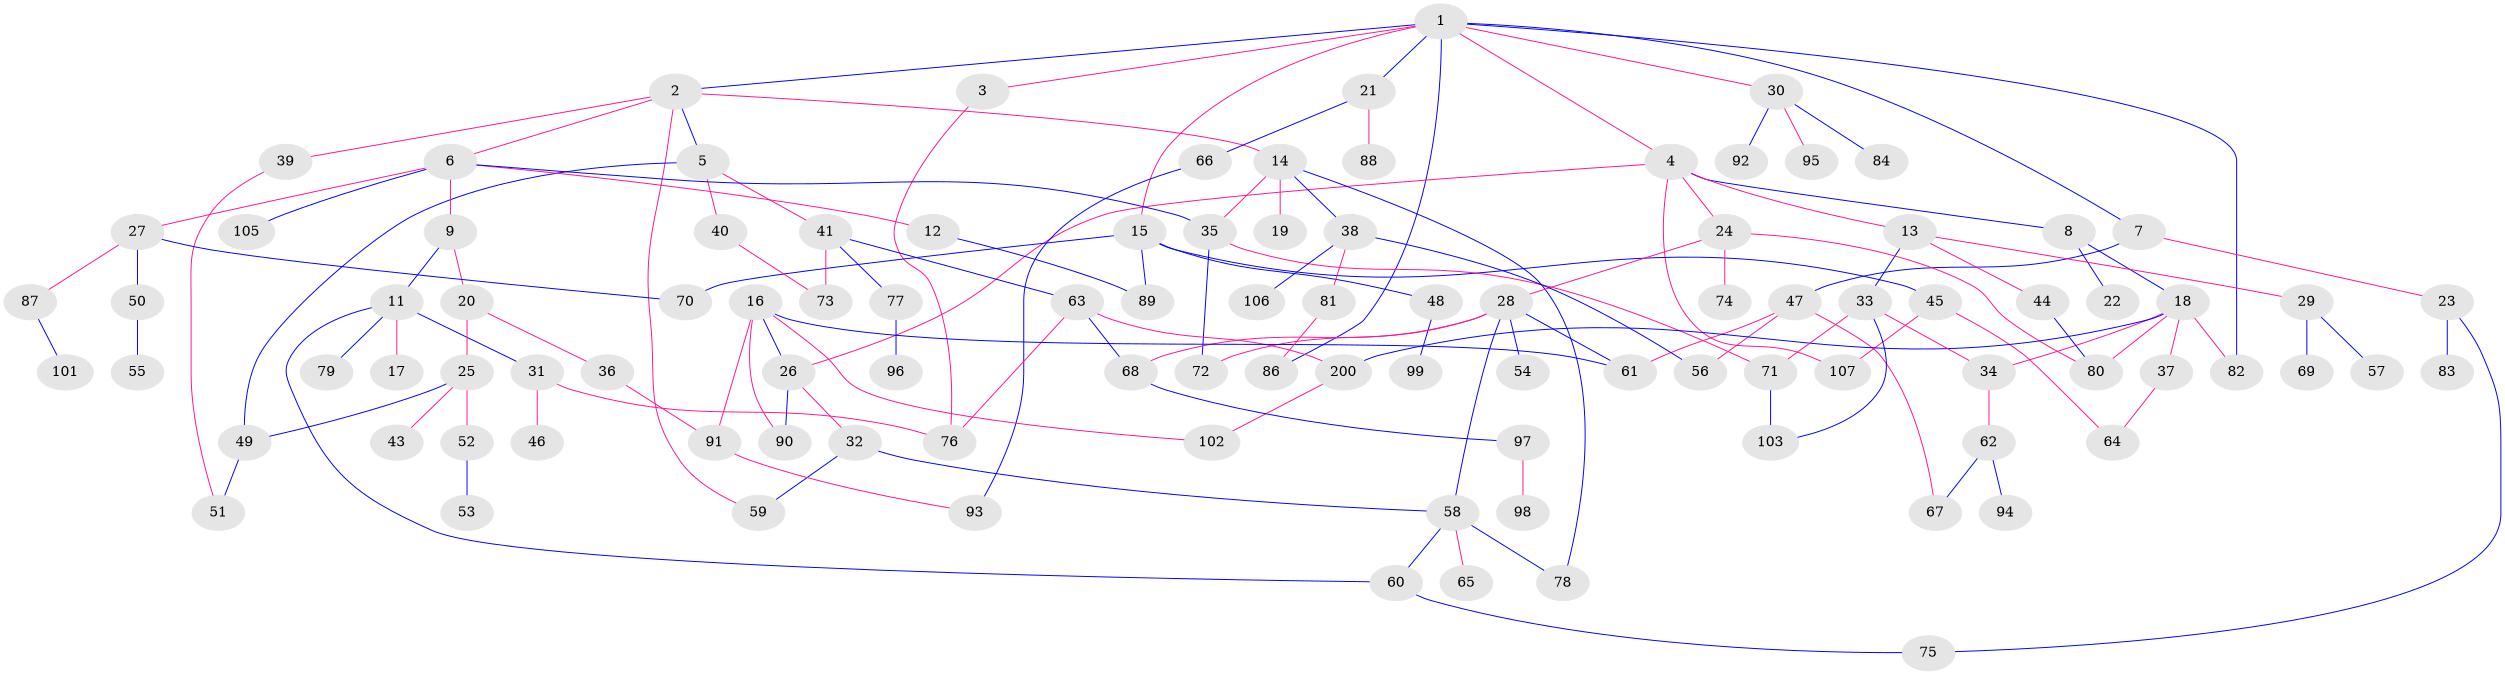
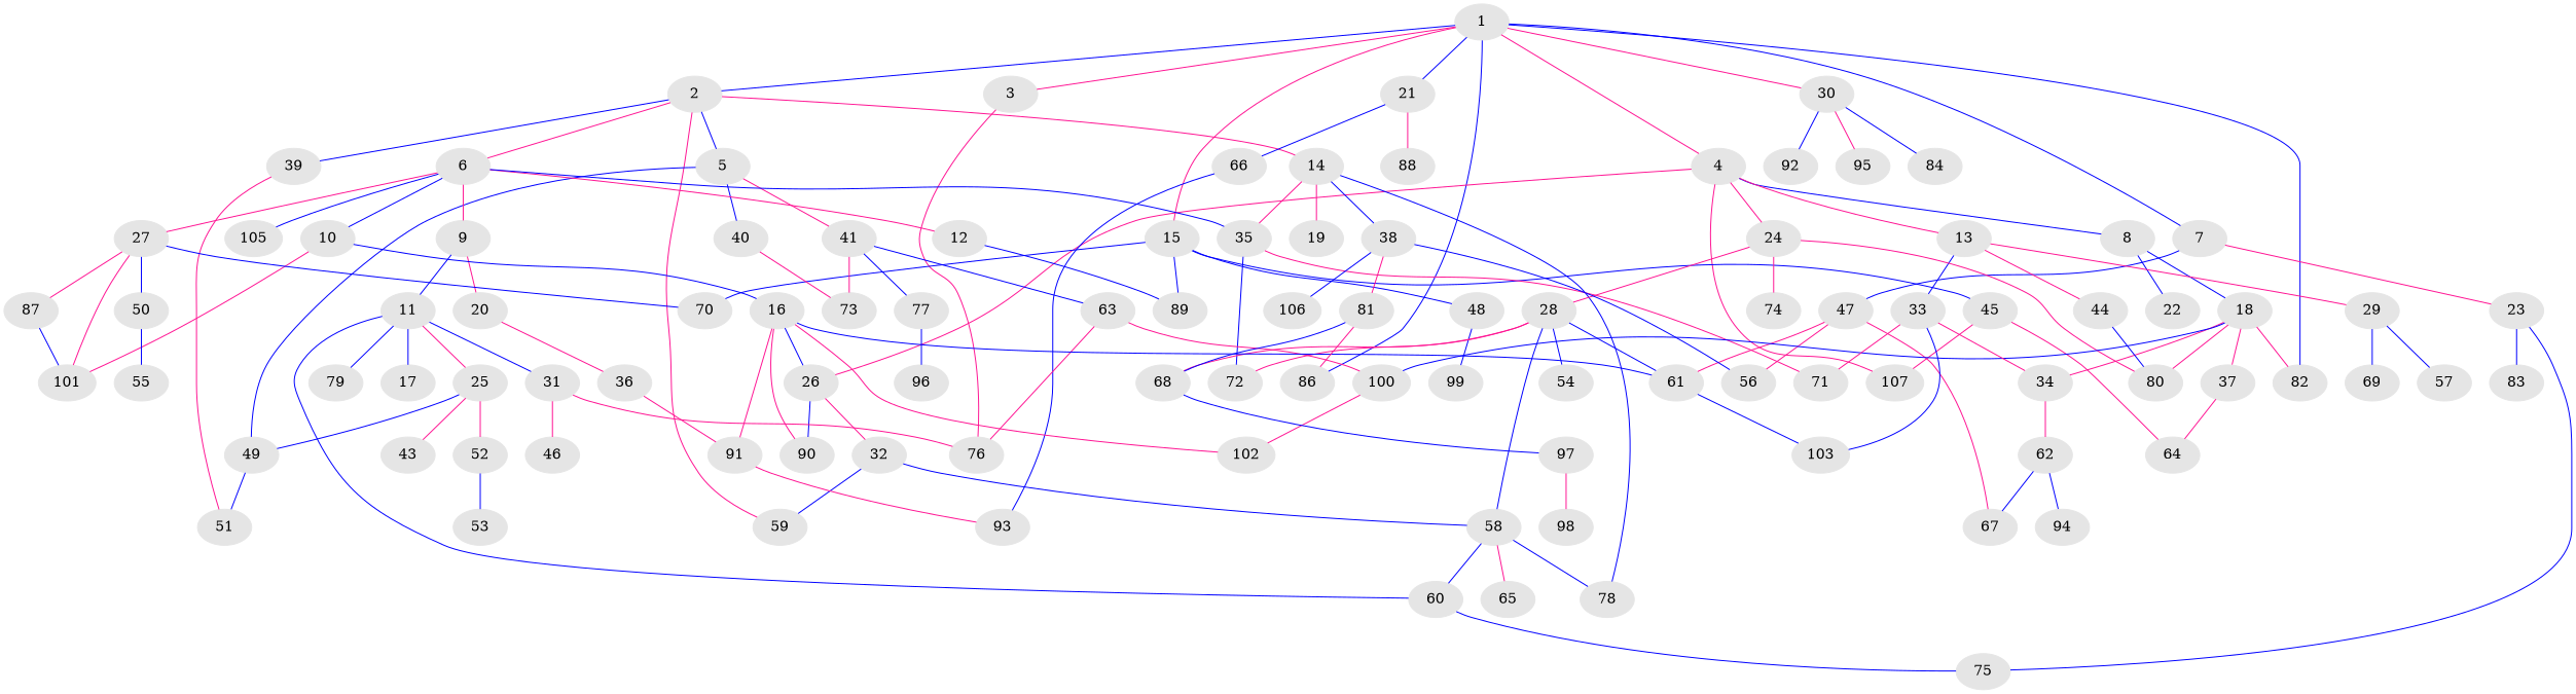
  graph {
    node [color=gray90 style=filled]
    edge [color=deeppink]
    1
    2
    3
    4
    7
    15
    21
    30
    82
    86
    5
    6
    14
    39
    59
    76
    8
    13
    24
    26
    n21 [label=107]
    23
    47
    89
    45
    48
    70
    66
    88
    84
    92
    95
    40
    41
    49
    9
+   10
    12
    27
    35
    105
    19
    38
    78
    51
    18
    22
    29
    33
    44
    80
    28
    74
    90
    32
    73
    63
    77
    11
    20
    16
    101
    50
    87
    72
    71
    75
    83
    61
    56
    67
    34
    37
-   100 [label=200]
+   100
    17
    31
    60
    79
    25
    36
    91
    102
    46
    57
    69
    103
    81
    106
    64
    99
    93
    62
    43
    52
    54
    58
    68
    53
    55
    65
    97
    94
    96
    98
    1 -- 2 [color=blue]
    1 -- 3
    1 -- 4
    1 -- 7 [color=blue]
    1 -- 15
    1 -- 21 [color=blue]
    1 -- 30
    1 -- 82 [color=blue]
    1 -- 86 [color=blue]
    2 -- 5 [color=blue]
    2 -- 6
    2 -- 14
-   2 -- 39
+   2 -- 39 [color=blue]
    2 -- 59
    3 -- 76
    4 -- 8 [color=blue]
    4 -- 13
    4 -- 24
    4 -- 26
    4 -- n21
    7 -- 23
    7 -- 47 [color=blue]
    15 -- 89 [color=blue]
    15 -- 45 [color=blue]
    15 -- 48 [color=blue]
    15 -- 70 [color=blue]
    21 -- 66 [color=blue]
    21 -- 88
    30 -- 84 [color=blue]
    30 -- 92 [color=blue]
    30 -- 95
-   5 -- 40
+   5 -- 40 [color=blue]
    5 -- 41
    5 -- 49 [color=blue]
    6 -- 9
+   6 -- 10 [color=blue]
    6 -- 12
    6 -- 27
    6 -- 35 [color=blue]
    6 -- 105 [color=blue]
    14 -- 35
    14 -- 19
    14 -- 38 [color=blue]
    14 -- 78 [color=blue]
    39 -- 51
    8 -- 18 [color=blue]
    8 -- 22 [color=blue]
    13 -- 29
    13 -- 33 [color=blue]
    13 -- 44
    24 -- 80
    24 -- 28
    24 -- 74
    26 -- 90 [color=blue]
    26 -- 32
    23 -- 75 [color=blue]
    23 -- 83 [color=blue]
    47 -- 61
    47 -- 56
    47 -- 67
    45 -- n21
    45 -- 64
    48 -- 99 [color=blue]
    66 -- 93 [color=blue]
    40 -- 73
    41 -- 73
    41 -- 63 [color=blue]
    41 -- 77 [color=blue]
    49 -- 51 [color=blue]
    9 -- 11 [color=blue]
    9 -- 20
+   10 -- 16 [color=blue]
+   10 -- 101
    12 -- 89 [color=blue]
    27 -- 70 [color=blue]
+   27 -- 101
    27 -- 50 [color=blue]
    27 -- 87
    35 -- 72 [color=blue]
    35 -- 71
    38 -- 56 [color=blue]
    38 -- 81
    38 -- 106 [color=blue]
    18 -- 82
    18 -- 80
    18 -- 34
    18 -- 37
    18 -- 100 [color=blue]
    29 -- 57 [color=blue]
    29 -- 69 [color=blue]
    33 -- 71
    33 -- 34
    33 -- 103 [color=blue]
    44 -- 80 [color=blue]
    28 -- 72
    28 -- 61 [color=blue]
    28 -- 54 [color=blue]
    28 -- 58 [color=blue]
    28 -- 68
    32 -- 59 [color=blue]
    32 -- 58 [color=blue]
    63 -- 76
    63 -- 100
-   63 -- 68 [color=blue]
+   81 -- 68 [color=blue]
    77 -- 96 [color=blue]
-   11 -- 17
+   11 -- 17 [color=blue]
    11 -- 31 [color=blue]
    11 -- 60 [color=blue]
    11 -- 79 [color=blue]
-   20 -- 25
+   11 -- 25
    20 -- 36
    16 -- 26 [color=blue]
    16 -- 90
    16 -- 61 [color=blue]
    16 -- 91
    16 -- 102
    50 -- 55 [color=blue]
    87 -- 101 [color=blue]
-   71 -- 103 [color=blue]
+   61 -- 103 [color=blue]
    34 -- 62
    37 -- 64
    100 -- 102
    31 -- 76
    31 -- 46
    60 -- 75 [color=blue]
    25 -- 49 [color=blue]
    25 -- 43
    25 -- 52
    36 -- 91
    91 -- 93
    81 -- 86
    62 -- 67 [color=blue]
    62 -- 94 [color=blue]
    52 -- 53 [color=blue]
    58 -- 78 [color=blue]
    58 -- 60 [color=blue]
    58 -- 65
    68 -- 97 [color=blue]
    97 -- 98
  }
